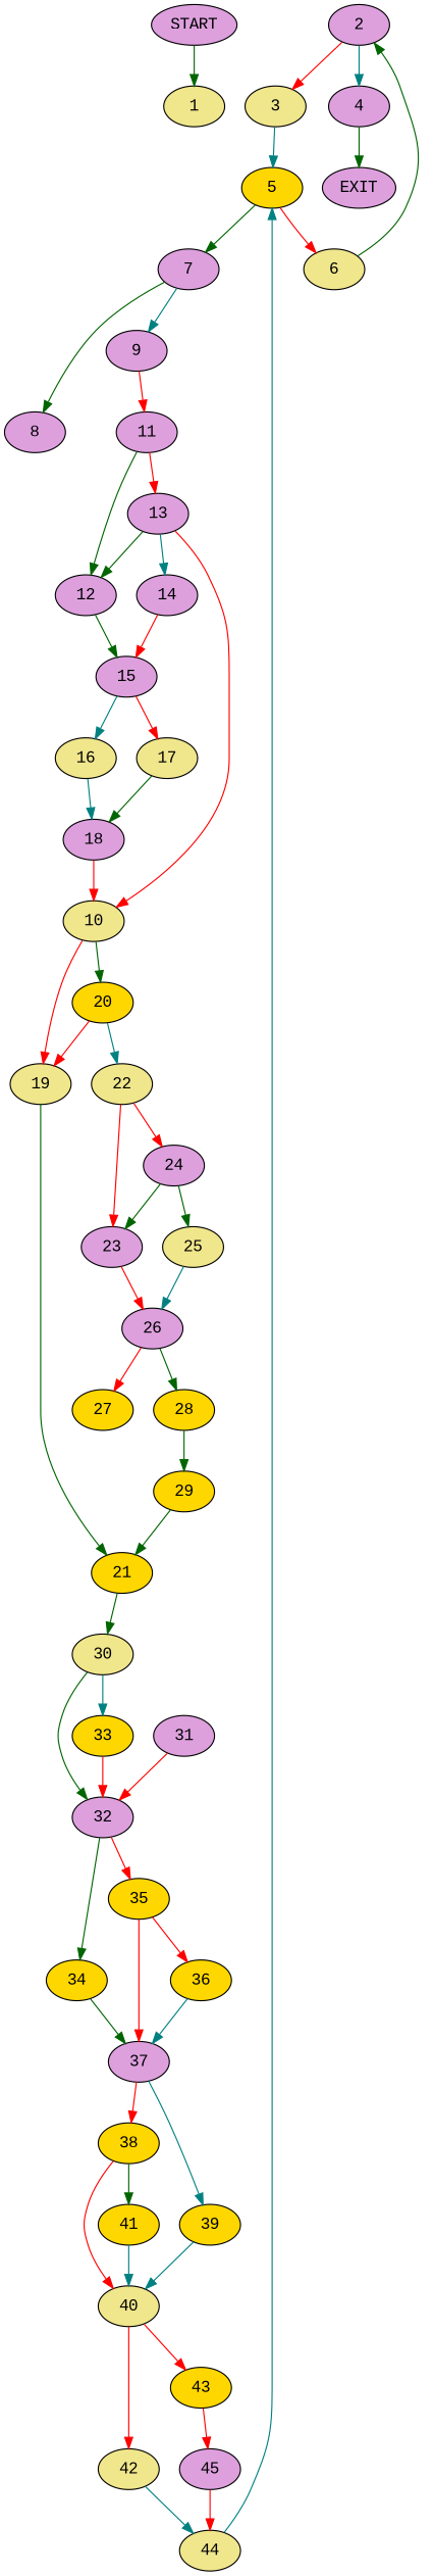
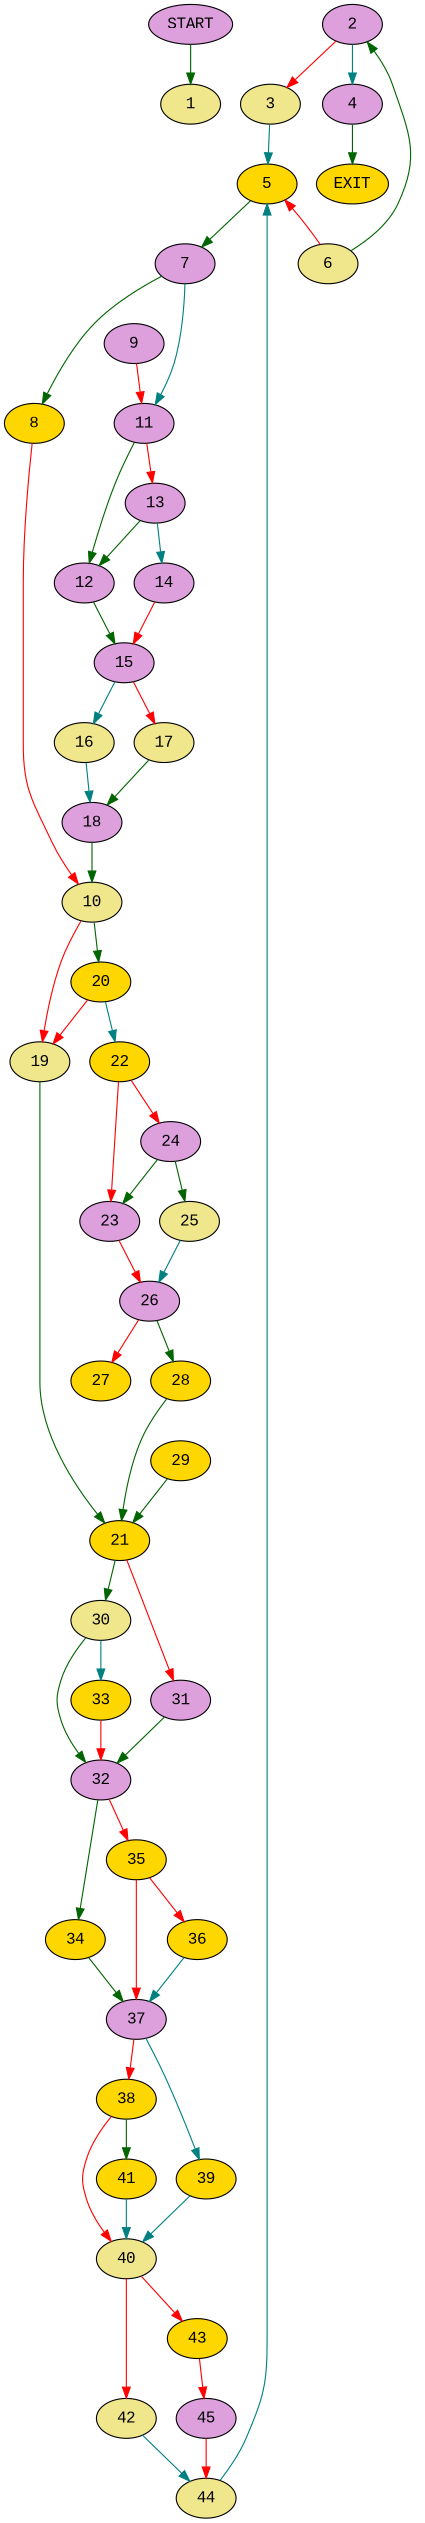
  digraph {
    fontname="Liberation Mono"
    node [fillcolor=plum fontname="Liberation Mono" style=filled]
    edge [color=red fontname="Liberation Mono"]
    n1 [label=START]
    1 [fillcolor=khaki]
-   n3 [label=EXIT]
+   n3 [fillcolor=gold label=EXIT]
    3 [fillcolor=khaki]
    2
    4
    5 [fillcolor=gold]
    6 [fillcolor=khaki]
    7
-   8
+   8 [fillcolor=gold]
    9
    10 [fillcolor=khaki]
    11
    19 [fillcolor=khaki]
    20 [fillcolor=gold]
    12
    13
    21 [fillcolor=gold]
-   22 [fillcolor=khaki]
+   22 [fillcolor=gold]
    15
    14
    16 [fillcolor=khaki]
    17 [fillcolor=khaki]
    18
    30 [fillcolor=khaki]
    31
    23
    24
    32
    33 [fillcolor=gold]
    26
    25 [fillcolor=khaki]
    27 [fillcolor=gold]
    28 [fillcolor=gold]
    29 [fillcolor=gold]
    34 [fillcolor=gold]
    35 [fillcolor=gold]
    37
    36 [fillcolor=gold]
    38 [fillcolor=gold]
    39 [fillcolor=gold]
    40 [fillcolor=khaki]
    41 [fillcolor=gold]
    42 [fillcolor=khaki]
    43 [fillcolor=gold]
    44 [fillcolor=khaki]
    45
    n1 -> 1 [color=darkgreen]
    3 -> 5 [color=teal]
    2 -> 3
    2 -> 4 [color=teal]
    4 -> n3 [color=darkgreen]
-   5 -> 6
+   6 -> 5
    5 -> 7 [color=darkgreen]
    6 -> 2 [color=darkgreen]
    7 -> 8 [color=darkgreen]
-   7 -> 9 [color=teal]
-   13 -> 10
+   7 -> 11 [color=teal]
+   8 -> 10
    9 -> 11
    10 -> 19
    10 -> 20 [color=darkgreen]
    11 -> 12 [color=darkgreen]
    11 -> 13
    19 -> 21 [color=darkgreen]
    20 -> 19
    20 -> 22 [color=teal]
    12 -> 15 [color=darkgreen]
    13 -> 12 [color=darkgreen]
    13 -> 14 [color=teal]
    21 -> 30 [color=darkgreen]
+   21 -> 31
    22 -> 23
    22 -> 24
    15 -> 16 [color=teal]
    15 -> 17
    14 -> 15
    16 -> 18 [color=teal]
    17 -> 18 [color=darkgreen]
-   18 -> 10
+   18 -> 10 [color=darkgreen]
    30 -> 32 [color=darkgreen]
    30 -> 33 [color=teal]
-   31 -> 32
+   31 -> 32 [color=darkgreen]
    23 -> 26
    24 -> 23 [color=darkgreen]
    24 -> 25 [color=darkgreen]
    32 -> 34 [color=darkgreen]
    32 -> 35
    33 -> 32
    26 -> 27
    26 -> 28 [color=darkgreen]
    25 -> 26 [color=teal]
-   28 -> 29 [color=darkgreen]
+   28 -> 21 [color=darkgreen]
    29 -> 21 [color=darkgreen]
    34 -> 37 [color=darkgreen]
    35 -> 37
    35 -> 36
    37 -> 38
    37 -> 39 [color=teal]
    36 -> 37 [color=teal]
    38 -> 40
    38 -> 41 [color=darkgreen]
    39 -> 40 [color=teal]
    40 -> 42
    40 -> 43
    41 -> 40 [color=teal]
    42 -> 44 [color=teal]
    43 -> 45
    44 -> 5 [color=teal]
    45 -> 44
  }
